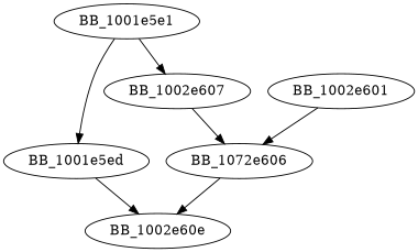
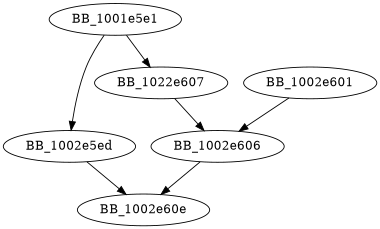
  digraph {
    n1 [label=BB_1001e5e1]
-   BB_1002e5ed [label=BB_1001e5ed]
-   BB_1002e607
+   BB_1002e5ed
+   BB_1002e607 [label=BB_1022e607]
    BB_1002e60e
-   BB_1002e606 [label=BB_1072e606]
+   BB_1002e606
    BB_1002e601
    n1 -> BB_1002e5ed
    n1 -> BB_1002e607
    BB_1002e5ed -> BB_1002e60e
    BB_1002e607 -> BB_1002e606
    BB_1002e606 -> BB_1002e60e
    BB_1002e601 -> BB_1002e606
  }
